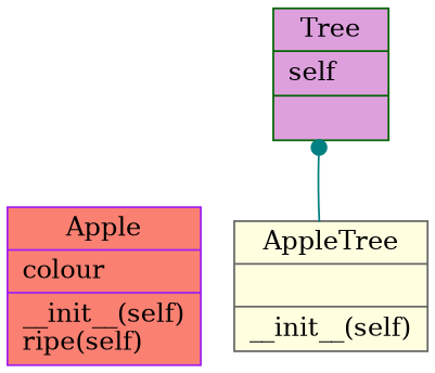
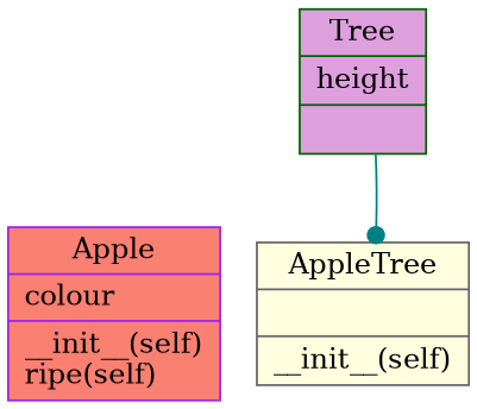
  digraph {
    rankdir=BT
    node [shape=record style=filled]
    n1 [label="{Apple|colour\l|__init__(self)\lripe(self)\l}" fillcolor=salmon color=purple]
    n2 [label="{AppleTree||__init__(self)\l}" fillcolor=lightyellow color=gray40]
-   n3 [label="{Tree|self\l|}" fillcolor=plum color=darkgreen]
-   n2 -> n3 [color=teal arrowhead=dot]
+   n3 [label="{Tree|height\l|}" fillcolor=plum color=darkgreen]
+   n3 -> n2 [color=teal arrowhead=dot]
  }
